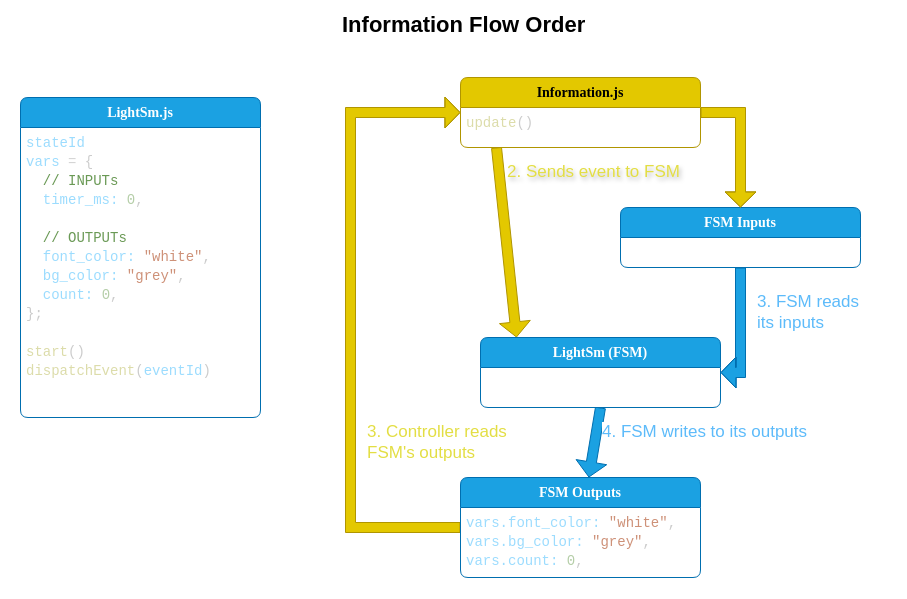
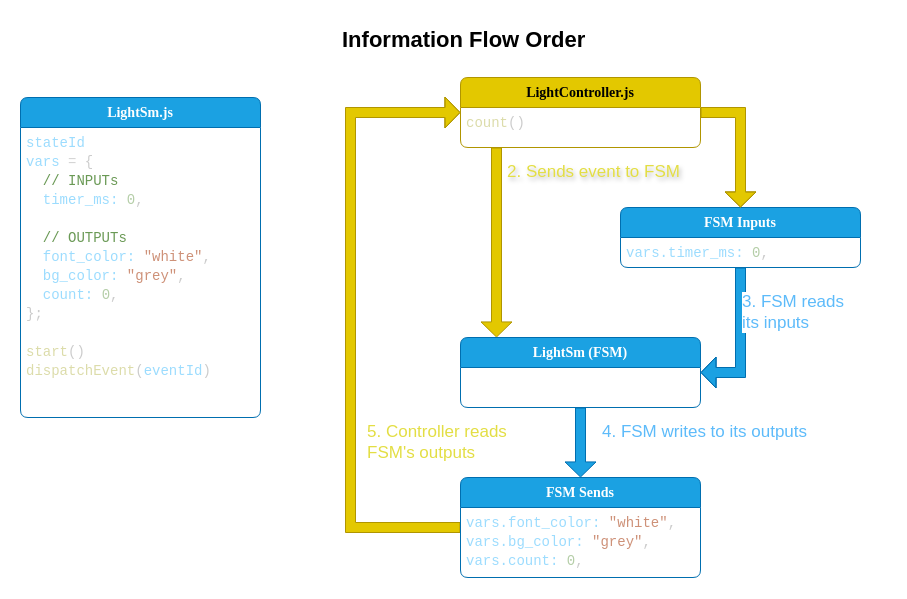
  <mxCell id="0" />
  <mxCell id="1" parent="0" />
  <mxCell id="2" value="LightSm.js" style="shape=swimlane;rotatable=0;align=center;verticalAlign=top;fontFamily=Lucida Console;startSize=30;fontSize=14;fontStyle=1;fontColor=#ffffff;fillColor=#1ba1e2;swimlaneFillColor=default;rounded=1;arcSize=15;absoluteArcSize=1;strokeColor=#006EAF;collapsible=0;" parent="1" vertex="1"><mxGeometry x="20" y="97" width="240" height="320" as="geometry" /></mxCell>
  <mxCell id="3" value="&lt;div style=&quot;color: rgb(204, 204, 204); font-family: Consolas, &amp;quot;Courier New&amp;quot;, monospace; font-size: 14px; line-height: 19px; white-space-collapse: preserve;&quot;&gt;&lt;div style=&quot;line-height: 19px;&quot;&gt;&lt;div&gt;&lt;span style=&quot;color: #9cdcfe;&quot;&gt;stateId&lt;/span&gt;&lt;/div&gt;&lt;div&gt;&lt;div style=&quot;line-height: 19px;&quot;&gt;&lt;div&gt;&lt;span style=&quot;color: #9cdcfe;&quot;&gt;vars&lt;/span&gt; &lt;span style=&quot;color: #d4d4d4;&quot;&gt;=&lt;/span&gt; {&lt;/div&gt;&lt;div&gt;&amp;nbsp; &lt;span style=&quot;color: #6a9955;&quot;&gt;// INPUTs&lt;/span&gt;&lt;/div&gt;&lt;div&gt;&lt;span style=&quot;background-color: initial;&quot;&gt;&amp;nbsp; &lt;/span&gt;&lt;span style=&quot;background-color: initial; color: rgb(156, 220, 254);&quot;&gt;timer_ms&lt;/span&gt;&lt;span style=&quot;background-color: initial; color: rgb(156, 220, 254);&quot;&gt;:&lt;/span&gt;&lt;span style=&quot;background-color: initial;&quot;&gt; &lt;/span&gt;&lt;span style=&quot;background-color: initial; color: rgb(181, 206, 168);&quot;&gt;0&lt;/span&gt;&lt;span style=&quot;background-color: initial;&quot;&gt;,&lt;/span&gt;&lt;br&gt;&lt;/div&gt;&lt;br&gt;&lt;div&gt;&amp;nbsp; &lt;span style=&quot;color: #6a9955;&quot;&gt;// OUTPUTs&lt;/span&gt;&lt;/div&gt;&lt;div&gt;&amp;nbsp; &lt;span style=&quot;color: #9cdcfe;&quot;&gt;font_color&lt;/span&gt;&lt;span style=&quot;color: #9cdcfe;&quot;&gt;:&lt;/span&gt; &lt;span style=&quot;color: #ce9178;&quot;&gt;&quot;white&quot;&lt;/span&gt;,&lt;/div&gt;&lt;div&gt;&amp;nbsp; &lt;span style=&quot;color: #9cdcfe;&quot;&gt;bg_color&lt;/span&gt;&lt;span style=&quot;color: #9cdcfe;&quot;&gt;:&lt;/span&gt; &lt;span style=&quot;color: #ce9178;&quot;&gt;&quot;grey&quot;&lt;/span&gt;,&lt;/div&gt;&lt;div&gt;&amp;nbsp; &lt;span style=&quot;color: #9cdcfe;&quot;&gt;count&lt;/span&gt;&lt;span style=&quot;color: #9cdcfe;&quot;&gt;:&lt;/span&gt; &lt;span style=&quot;color: #b5cea8;&quot;&gt;0&lt;/span&gt;,&lt;/div&gt;&lt;div&gt;};&lt;/div&gt;&lt;div&gt;&lt;br&gt;&lt;/div&gt;&lt;div&gt;&lt;div style=&quot;line-height: 19px;&quot;&gt;&lt;span style=&quot;color: rgb(220, 220, 170);&quot;&gt;start&lt;/span&gt;()&lt;/div&gt;&lt;div style=&quot;line-height: 19px;&quot;&gt;&lt;/div&gt;&lt;/div&gt;&lt;/div&gt;&lt;/div&gt;&lt;/div&gt;&lt;/div&gt;&lt;div style=&quot;color: rgb(204, 204, 204); font-family: Consolas, &amp;quot;Courier New&amp;quot;, monospace; font-size: 14px; line-height: 19px; white-space-collapse: preserve;&quot;&gt;&lt;span style=&quot;background-color: initial; color: rgb(220, 220, 170);&quot;&gt;dispatchEvent&lt;/span&gt;&lt;span style=&quot;background-color: initial;&quot;&gt;(&lt;/span&gt;&lt;span style=&quot;background-color: initial; color: rgb(156, 220, 254);&quot;&gt;eventId&lt;/span&gt;&lt;span style=&quot;background-color: initial;&quot;&gt;)&lt;/span&gt;&lt;br&gt;&lt;/div&gt;" style="fontFamily=Lucida Console;align=left;verticalAlign=top;fillColor=none;gradientColor=none;strokeColor=none;rounded=0;spacingLeft=4;resizable=0;movable=0;deletable=0;rotatable=0;autosize=1;html=1;labelBackgroundColor=none;" parent="2" vertex="1" connectable="0"><mxGeometry y="30" width="190" height="260" as="geometry" /></mxCell>
  <mxCell id="4" style="edgeStyle=orthogonalEdgeStyle;shape=flexArrow;rounded=0;orthogonalLoop=1;jettySize=auto;html=1;exitX=0.5;exitY=1;exitDx=0;exitDy=0;entryX=1;entryY=0.5;entryDx=0;entryDy=0;strokeColor=#006EAF;align=center;verticalAlign=middle;fontFamily=Helvetica;fontSize=11;fontColor=default;labelBackgroundColor=default;endArrow=classic;endSize=4.691;fillColor=#1ba1e2;" parent="1" source="5" target="15" edge="1"><mxGeometry relative="1" as="geometry" /></mxCell>
  <mxCell id="5" value="FSM Inputs" style="shape=swimlane;rotatable=0;align=center;verticalAlign=top;fontFamily=Lucida Console;startSize=30;fontSize=14;fontStyle=1;fontColor=#ffffff;fillColor=#1BA1E2;swimlaneFillColor=default;rounded=1;arcSize=15;absoluteArcSize=1;strokeColor=#006EAF;collapsible=0;" parent="1" vertex="1"><mxGeometry x="620" y="207" width="240" height="60" as="geometry" /></mxCell>
+ <mxCell id="6" value="&lt;div style=&quot;color: rgb(204, 204, 204); font-family: Consolas, &amp;quot;Courier New&amp;quot;, monospace; font-size: 14px; line-height: 19px; white-space-collapse: preserve;&quot;&gt;&lt;div style=&quot;line-height: 19px;&quot;&gt;&lt;div&gt;&lt;span style=&quot;background-color: initial; color: rgb(156, 220, 254);&quot;&gt;vars.timer_ms&lt;/span&gt;&lt;span style=&quot;background-color: initial; color: rgb(156, 220, 254);&quot;&gt;:&lt;/span&gt;&lt;span style=&quot;background-color: initial;&quot;&gt; &lt;/span&gt;&lt;span style=&quot;background-color: initial; color: rgb(181, 206, 168);&quot;&gt;0&lt;/span&gt;&lt;span style=&quot;background-color: initial;&quot;&gt;,&lt;/span&gt;&lt;br&gt;&lt;/div&gt;&lt;/div&gt;&lt;/div&gt;" style="fontFamily=Lucida Console;align=left;verticalAlign=top;fillColor=none;gradientColor=none;strokeColor=none;rounded=0;spacingLeft=4;resizable=0;movable=0;deletable=0;rotatable=0;autosize=1;html=1;labelBackgroundColor=none;" parent="5" vertex="1" connectable="0"><mxGeometry y="30" width="160" height="30" as="geometry" /></mxCell>
  <mxCell id="7" style="edgeStyle=orthogonalEdgeStyle;shape=flexArrow;rounded=0;orthogonalLoop=1;jettySize=auto;html=1;exitX=0;exitY=0.5;exitDx=0;exitDy=0;entryX=0;entryY=0.5;entryDx=0;entryDy=0;strokeColor=#B09500;align=center;verticalAlign=middle;fontFamily=Helvetica;fontSize=11;fontColor=default;labelBackgroundColor=default;endArrow=classic;endSize=4.691;fillColor=#e3c800;" parent="1" source="8" target="12" edge="1"><mxGeometry relative="1" as="geometry"><Array as="points"><mxPoint x="350" y="527" /><mxPoint x="350" y="112" /></Array></mxGeometry></mxCell>
- <mxCell id="8" value="FSM Outputs" style="shape=swimlane;rotatable=0;align=center;verticalAlign=top;fontFamily=Lucida Console;startSize=30;fontSize=14;fontStyle=1;fontColor=#ffffff;fillColor=#1ba1e2;swimlaneFillColor=default;rounded=1;arcSize=15;absoluteArcSize=1;strokeColor=#006EAF;collapsible=0;" parent="1" vertex="1"><mxGeometry x="460" y="477" width="240" height="100" as="geometry" /></mxCell>
+ <mxCell id="8" value="FSM Sends" style="shape=swimlane;rotatable=0;align=center;verticalAlign=top;fontFamily=Lucida Console;startSize=30;fontSize=14;fontStyle=1;fontColor=#ffffff;fillColor=#1ba1e2;swimlaneFillColor=default;rounded=1;arcSize=15;absoluteArcSize=1;strokeColor=#006EAF;collapsible=0;" parent="1" vertex="1"><mxGeometry x="460" y="477" width="240" height="100" as="geometry" /></mxCell>
  <mxCell id="9" value="&lt;div style=&quot;color: rgb(204, 204, 204); font-family: Consolas, &amp;quot;Courier New&amp;quot;, monospace; font-size: 14px; line-height: 19px; white-space-collapse: preserve;&quot;&gt;&lt;div style=&quot;line-height: 19px;&quot;&gt;&lt;div&gt;&lt;span style=&quot;color: rgb(156, 220, 254);&quot;&gt;vars.font_color&lt;/span&gt;&lt;span style=&quot;color: rgb(156, 220, 254);&quot;&gt;:&lt;/span&gt; &lt;span style=&quot;color: rgb(206, 145, 120);&quot;&gt;&quot;white&quot;&lt;/span&gt;,&lt;/div&gt;&lt;div&gt;&lt;span style=&quot;color: rgb(156, 220, 254); background-color: initial;&quot;&gt;vars.&lt;/span&gt;&lt;span style=&quot;color: rgb(156, 220, 254);&quot;&gt;bg_color&lt;/span&gt;&lt;span style=&quot;color: rgb(156, 220, 254);&quot;&gt;:&lt;/span&gt; &lt;span style=&quot;color: rgb(206, 145, 120);&quot;&gt;&quot;grey&quot;&lt;/span&gt;,&lt;/div&gt;&lt;div&gt;&lt;span style=&quot;color: rgb(156, 220, 254); background-color: initial;&quot;&gt;vars.&lt;/span&gt;&lt;span style=&quot;color: rgb(156, 220, 254);&quot;&gt;count&lt;/span&gt;&lt;span style=&quot;color: rgb(156, 220, 254);&quot;&gt;:&lt;/span&gt; &lt;span style=&quot;color: rgb(181, 206, 168);&quot;&gt;0&lt;/span&gt;,&lt;/div&gt;&lt;/div&gt;&lt;/div&gt;" style="fontFamily=Lucida Console;align=left;verticalAlign=top;fillColor=none;gradientColor=none;strokeColor=none;rounded=0;spacingLeft=4;resizable=0;movable=0;deletable=0;rotatable=0;autosize=1;html=1;labelBackgroundColor=none;" parent="8" vertex="1" connectable="0"><mxGeometry y="30" width="220" height="70" as="geometry" /></mxCell>
  <mxCell id="10" style="edgeStyle=orthogonalEdgeStyle;shape=flexArrow;rounded=0;orthogonalLoop=1;jettySize=auto;html=1;exitX=1;exitY=0.5;exitDx=0;exitDy=0;entryX=0.5;entryY=0;entryDx=0;entryDy=0;strokeColor=#B09500;align=center;verticalAlign=middle;fontFamily=Helvetica;fontSize=11;fontColor=default;labelBackgroundColor=default;endArrow=classic;endSize=4.691;fillColor=#e3c800;" parent="1" source="12" target="5" edge="1"><mxGeometry relative="1" as="geometry" /></mxCell>
  <mxCell id="11" style="edgeStyle=none;shape=flexArrow;rounded=0;orthogonalLoop=1;jettySize=auto;html=1;exitX=0.15;exitY=1;exitDx=0;exitDy=0;entryX=0.15;entryY=0;entryDx=0;entryDy=0;strokeColor=#B09500;align=center;verticalAlign=middle;fontFamily=Helvetica;fontSize=11;fontColor=default;labelBackgroundColor=default;endArrow=classic;endSize=4.691;fillColor=#e3c800;exitPerimeter=0;entryPerimeter=0;" parent="1" source="12" target="15" edge="1"><mxGeometry relative="1" as="geometry" /></mxCell>
- <mxCell id="12" value="Information.js" style="shape=swimlane;rotatable=0;align=center;verticalAlign=top;fontFamily=Lucida Console;startSize=30;fontSize=14;fontStyle=1;swimlaneFillColor=default;rounded=1;arcSize=15;absoluteArcSize=1;container=0;labelBackgroundColor=none;fillColor=#E3C800;fontColor=#000000;strokeColor=#B09500;points=[[0,0,0,0,0],[0,0.25,0,0,0],[0,0.5,0,0,0],[0,0.75,0,0,0],[0,1,0,0,0],[0.08,1,0,0,0],[0.15,1,0,0,0],[0.23,1,0,0,0],[0.25,0,0,0,0],[0.25,1,0,0,0],[0.31,1,0,0,0],[0.38,1,0,0,0],[0.46,1,0,0,0],[0.5,0,0,0,0],[0.5,1,0,0,0],[0.54,1,0,0,0],[0.62,1,0,0,0],[0.69,1,0,0,0],[0.75,0,0,0,0],[0.75,1,0,0,0],[0.77,1,0,0,0],[0.85,1,0,0,0],[0.92,1,0,0,0],[1,0,0,0,0],[1,0.25,0,0,0],[1,0.5,0,0,0],[1,0.75,0,0,0],[1,1,0,0,0]];" parent="1" vertex="1"><mxGeometry x="460" y="77" width="240" height="70" as="geometry" /></mxCell>
- <mxCell id="13" value="&lt;div style=&quot;color: rgb(204, 204, 204); font-family: Consolas, &amp;quot;Courier New&amp;quot;, monospace; font-size: 14px; line-height: 19px; white-space-collapse: preserve;&quot;&gt;&lt;div style=&quot;line-height: 19px;&quot;&gt;&lt;span style=&quot;background-color: initial; color: rgb(220, 220, 170);&quot;&gt;update&lt;/span&gt;&lt;span style=&quot;background-color: initial;&quot;&gt;()&lt;/span&gt;&lt;br&gt;&lt;/div&gt;&lt;/div&gt;&lt;div style=&quot;color: rgb(204, 204, 204); font-family: Consolas, &amp;quot;Courier New&amp;quot;, monospace; font-size: 14px; line-height: 19px; white-space-collapse: preserve;&quot;&gt;&lt;div style=&quot;line-height: 19px;&quot;&gt;&lt;div style=&quot;line-height: 19px;&quot;&gt;&lt;br&gt;&lt;/div&gt;&lt;/div&gt;&lt;/div&gt;" style="fontFamily=Lucida Console;align=left;verticalAlign=top;fillColor=none;gradientColor=none;strokeColor=none;rounded=0;spacingLeft=4;resizable=0;movable=0;deletable=0;rotatable=0;autosize=1;html=1;labelBackgroundColor=none;" parent="12" vertex="1" connectable="0"><mxGeometry y="30" width="90" height="50" as="geometry" /></mxCell>
+ <mxCell id="12" value="LightController.js" style="shape=swimlane;rotatable=0;align=center;verticalAlign=top;fontFamily=Lucida Console;startSize=30;fontSize=14;fontStyle=1;swimlaneFillColor=default;rounded=1;arcSize=15;absoluteArcSize=1;container=0;labelBackgroundColor=none;fillColor=#E3C800;fontColor=#000000;strokeColor=#B09500;points=[[0,0,0,0,0],[0,0.25,0,0,0],[0,0.5,0,0,0],[0,0.75,0,0,0],[0,1,0,0,0],[0.08,1,0,0,0],[0.15,1,0,0,0],[0.23,1,0,0,0],[0.25,0,0,0,0],[0.25,1,0,0,0],[0.31,1,0,0,0],[0.38,1,0,0,0],[0.46,1,0,0,0],[0.5,0,0,0,0],[0.5,1,0,0,0],[0.54,1,0,0,0],[0.62,1,0,0,0],[0.69,1,0,0,0],[0.75,0,0,0,0],[0.75,1,0,0,0],[0.77,1,0,0,0],[0.85,1,0,0,0],[0.92,1,0,0,0],[1,0,0,0,0],[1,0.25,0,0,0],[1,0.5,0,0,0],[1,0.75,0,0,0],[1,1,0,0,0]];" parent="1" vertex="1"><mxGeometry x="460" y="77" width="240" height="70" as="geometry" /></mxCell>
+ <mxCell id="13" value="&lt;div style=&quot;color: rgb(204, 204, 204); font-family: Consolas, &amp;quot;Courier New&amp;quot;, monospace; font-size: 14px; line-height: 19px; white-space-collapse: preserve;&quot;&gt;&lt;div style=&quot;line-height: 19px;&quot;&gt;&lt;span style=&quot;background-color: initial; color: rgb(220, 220, 170);&quot;&gt;count&lt;/span&gt;&lt;span style=&quot;background-color: initial;&quot;&gt;()&lt;/span&gt;&lt;br&gt;&lt;/div&gt;&lt;/div&gt;&lt;div style=&quot;color: rgb(204, 204, 204); font-family: Consolas, &amp;quot;Courier New&amp;quot;, monospace; font-size: 14px; line-height: 19px; white-space-collapse: preserve;&quot;&gt;&lt;div style=&quot;line-height: 19px;&quot;&gt;&lt;div style=&quot;line-height: 19px;&quot;&gt;&lt;br&gt;&lt;/div&gt;&lt;/div&gt;&lt;/div&gt;" style="fontFamily=Lucida Console;align=left;verticalAlign=top;fillColor=none;gradientColor=none;strokeColor=none;rounded=0;spacingLeft=4;resizable=0;movable=0;deletable=0;rotatable=0;autosize=1;html=1;labelBackgroundColor=none;" parent="12" vertex="1" connectable="0"><mxGeometry y="30" width="90" height="50" as="geometry" /></mxCell>
  <mxCell id="14" style="edgeStyle=none;shape=flexArrow;rounded=0;orthogonalLoop=1;jettySize=auto;html=1;exitX=0.5;exitY=1;exitDx=0;exitDy=0;strokeColor=#006EAF;align=center;verticalAlign=middle;fontFamily=Helvetica;fontSize=11;fontColor=default;labelBackgroundColor=default;endArrow=classic;endSize=4.691;fillColor=#1ba1e2;" parent="1" source="15" target="8" edge="1"><mxGeometry relative="1" as="geometry" /></mxCell>
- <mxCell id="15" value="LightSm (FSM)" style="shape=swimlane;rotatable=0;align=center;verticalAlign=top;fontFamily=Lucida Console;startSize=30;fontSize=14;fontStyle=1;fontColor=#ffffff;fillColor=#1ba1e2;swimlaneFillColor=default;rounded=1;arcSize=15;absoluteArcSize=1;strokeColor=#006EAF;collapsible=0;points=[[0,0,0,0,0],[0,0.25,0,0,0],[0,0.5,0,0,0],[0,0.75,0,0,0],[0,1,0,0,0],[0.08,0,0,0,0],[0.15,0,0,0,0],[0.23,0,0,0,0],[0.25,0,0,0,0],[0.25,1,0,0,0],[0.31,0,0,0,0],[0.38,0,0,0,0],[0.46,0,0,0,0],[0.5,0,0,0,0],[0.5,1,0,0,0],[0.54,0,0,0,0],[0.62,0,0,0,0],[0.69,0,0,0,0],[0.75,0,0,0,0],[0.75,1,0,0,0],[0.77,0,0,0,0],[0.85,0,0,0,0],[0.92,0,0,0,0],[1,0,0,0,0],[1,0.25,0,0,0],[1,0.5,0,0,0],[1,0.75,0,0,0],[1,1,0,0,0]];" parent="1" vertex="1"><mxGeometry x="480" y="337" width="240" height="70" as="geometry" /></mxCell>
- <mxCell id="16" value="Information Flow Order" style="text;html=1;align=left;verticalAlign=middle;resizable=0;points=[];autosize=1;strokeColor=none;fillColor=none;fontFamily=Helvetica;fontSize=22;fontColor=default;labelBackgroundColor=default;fontStyle=1" parent="1" vertex="1"><mxGeometry x="340" y="5" width="250" height="40" as="geometry" /></mxCell>
+ <mxCell id="15" value="LightSm (FSM)" style="shape=swimlane;rotatable=0;align=center;verticalAlign=top;fontFamily=Lucida Console;startSize=30;fontSize=14;fontStyle=1;fontColor=#ffffff;fillColor=#1ba1e2;swimlaneFillColor=default;rounded=1;arcSize=15;absoluteArcSize=1;strokeColor=#006EAF;collapsible=0;points=[[0,0,0,0,0],[0,0.25,0,0,0],[0,0.5,0,0,0],[0,0.75,0,0,0],[0,1,0,0,0],[0.08,0,0,0,0],[0.15,0,0,0,0],[0.23,0,0,0,0],[0.25,0,0,0,0],[0.25,1,0,0,0],[0.31,0,0,0,0],[0.38,0,0,0,0],[0.46,0,0,0,0],[0.5,0,0,0,0],[0.5,1,0,0,0],[0.54,0,0,0,0],[0.62,0,0,0,0],[0.69,0,0,0,0],[0.75,0,0,0,0],[0.75,1,0,0,0],[0.77,0,0,0,0],[0.85,0,0,0,0],[0.92,0,0,0,0],[1,0,0,0,0],[1,0.25,0,0,0],[1,0.5,0,0,0],[1,0.75,0,0,0],[1,1,0,0,0]];" parent="1" vertex="1"><mxGeometry x="460" y="337" width="240" height="70" as="geometry" /></mxCell>
+ <mxCell id="16" value="Information Flow Order" style="text;html=1;align=left;verticalAlign=middle;resizable=0;points=[];autosize=1;strokeColor=none;fillColor=none;fontFamily=Helvetica;fontSize=22;fontColor=default;labelBackgroundColor=default;fontStyle=1" parent="1" vertex="1"><mxGeometry x="340" y="20" width="250" height="40" as="geometry" /></mxCell>
  <mxCell id="17" value="2. Sends event&amp;nbsp;&lt;span style=&quot;background-color: initial;&quot;&gt;to FSM&lt;/span&gt;" style="text;html=1;align=left;verticalAlign=middle;resizable=0;points=[];autosize=1;strokeColor=none;fillColor=none;fontFamily=Helvetica;fontSize=17;fontColor=#E3DE44;labelBackgroundColor=none;textShadow=1;labelBorderColor=none;" parent="1" vertex="1"><mxGeometry x="505" y="157" width="200" height="30" as="geometry" /></mxCell>
- <mxCell id="18" value="3. FSM reads&lt;div&gt;its inputs&lt;/div&gt;" style="text;html=1;align=left;verticalAlign=middle;resizable=0;points=[];autosize=1;strokeColor=none;fillColor=none;fontFamily=Helvetica;fontSize=17;fontColor=#5DBBFA;labelBackgroundColor=default;" parent="1" vertex="1"><mxGeometry x="755" y="287" width="130" height="50" as="geometry" /></mxCell>
+ <mxCell id="18" value="3. FSM reads&lt;div&gt;its inputs&lt;/div&gt;" style="text;html=1;align=left;verticalAlign=middle;resizable=0;points=[];autosize=1;strokeColor=none;fillColor=none;fontFamily=Helvetica;fontSize=17;fontColor=#5DBBFA;labelBackgroundColor=default;" parent="1" vertex="1"><mxGeometry x="740" y="287" width="130" height="50" as="geometry" /></mxCell>
  <mxCell id="19" value="4. FSM writes to its outputs" style="text;html=1;align=left;verticalAlign=middle;resizable=0;points=[];autosize=1;strokeColor=none;fillColor=none;fontFamily=Helvetica;fontSize=17;fontColor=#5DBBFA;labelBackgroundColor=default;" parent="1" vertex="1"><mxGeometry x="600" y="417" width="230" height="30" as="geometry" /></mxCell>
- <mxCell id="20" value="3. Controller reads&lt;div&gt;FSM's outputs&lt;/div&gt;" style="text;html=1;align=left;verticalAlign=middle;resizable=0;points=[];autosize=1;strokeColor=none;fillColor=none;fontFamily=Helvetica;fontSize=17;fontColor=#E3DE44;labelBackgroundColor=default;" parent="1" vertex="1"><mxGeometry x="365" y="417" width="160" height="50" as="geometry" /></mxCell>
+ <mxCell id="20" value="5. Controller reads&lt;div&gt;FSM's outputs&lt;/div&gt;" style="text;html=1;align=left;verticalAlign=middle;resizable=0;points=[];autosize=1;strokeColor=none;fillColor=none;fontFamily=Helvetica;fontSize=17;fontColor=#E3DE44;labelBackgroundColor=default;" parent="1" vertex="1"><mxGeometry x="365" y="417" width="160" height="50" as="geometry" /></mxCell>
